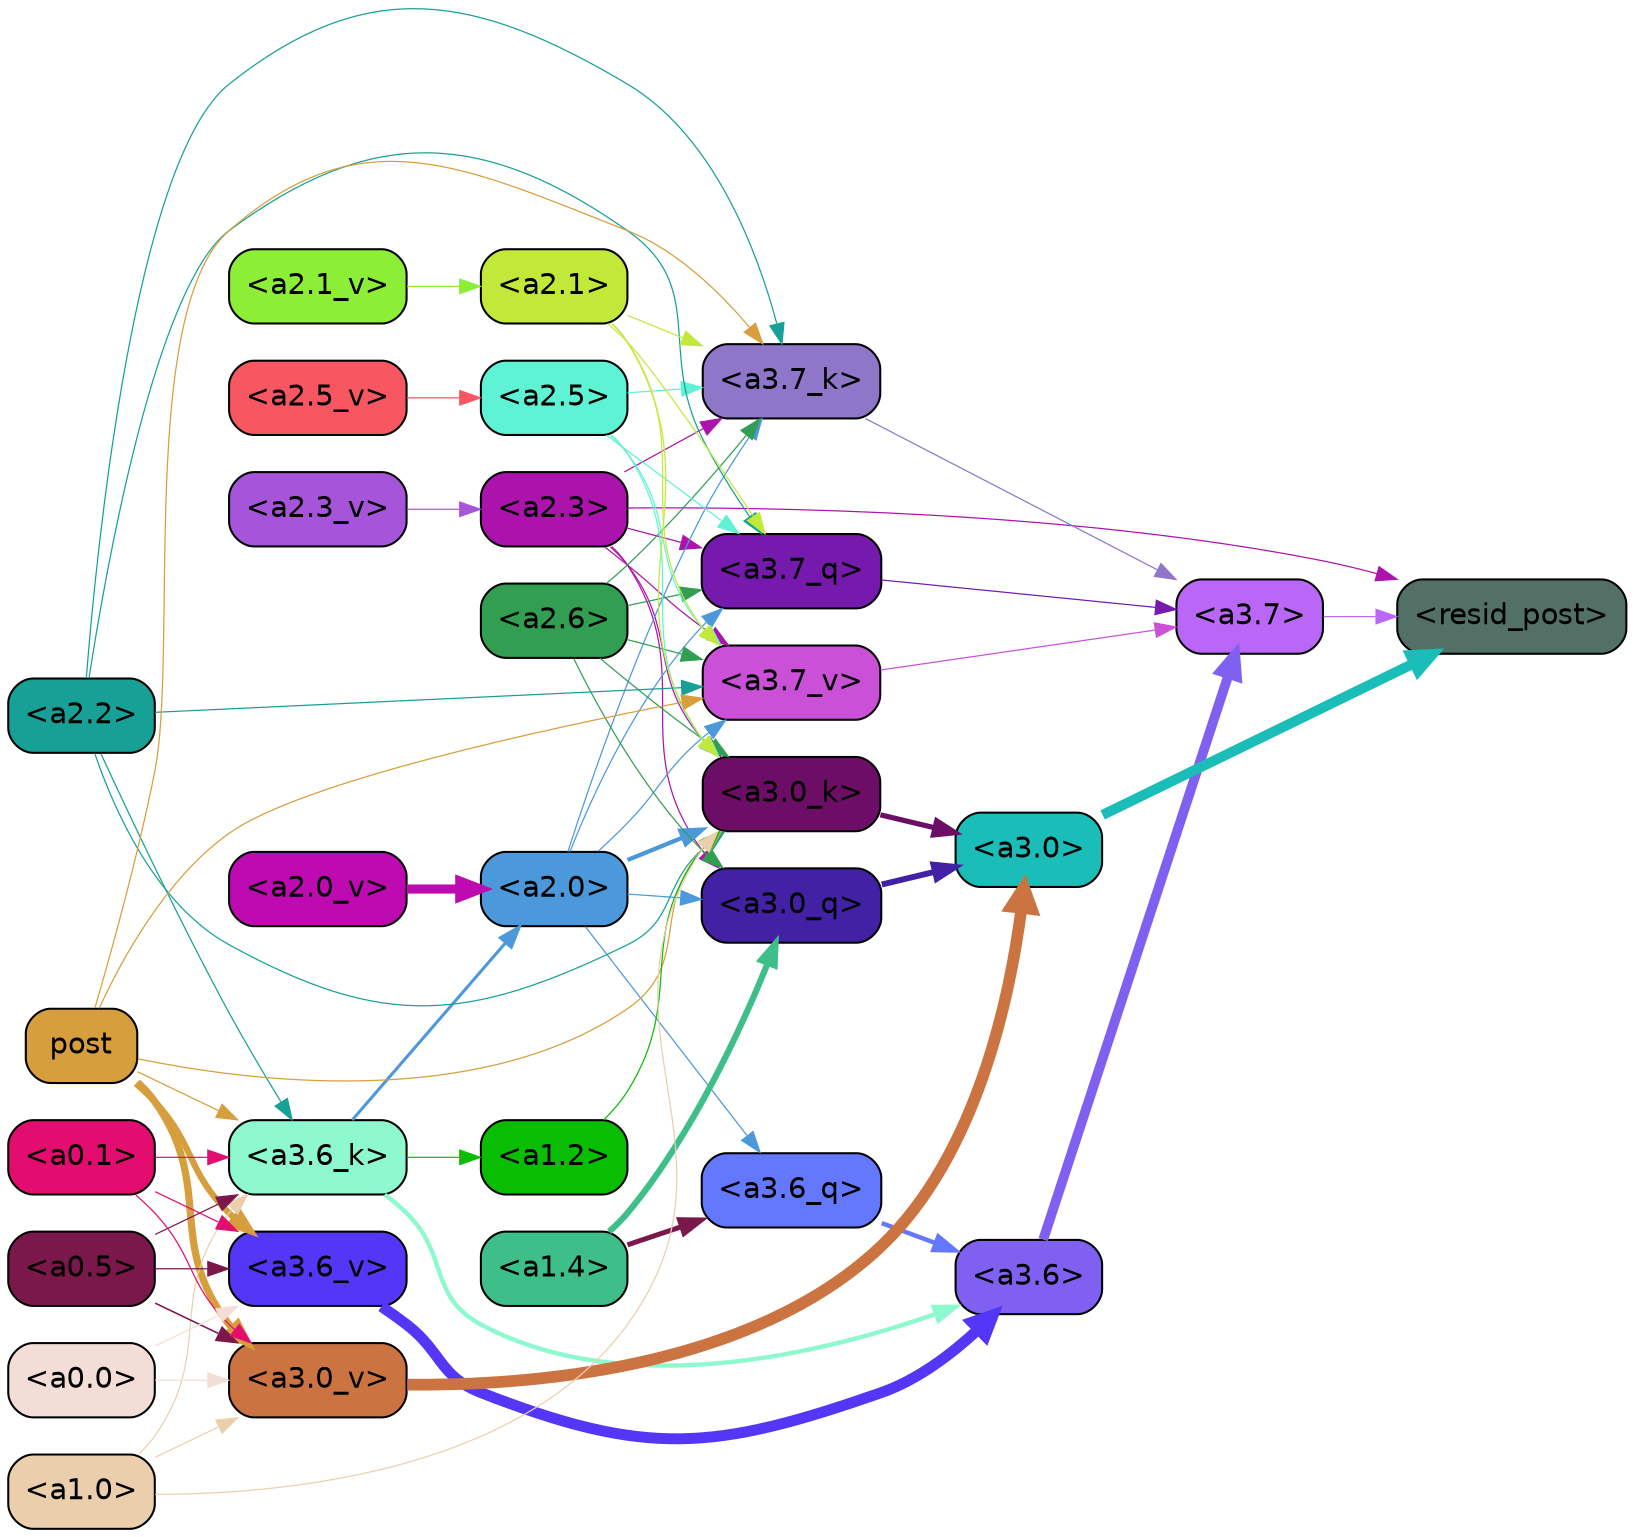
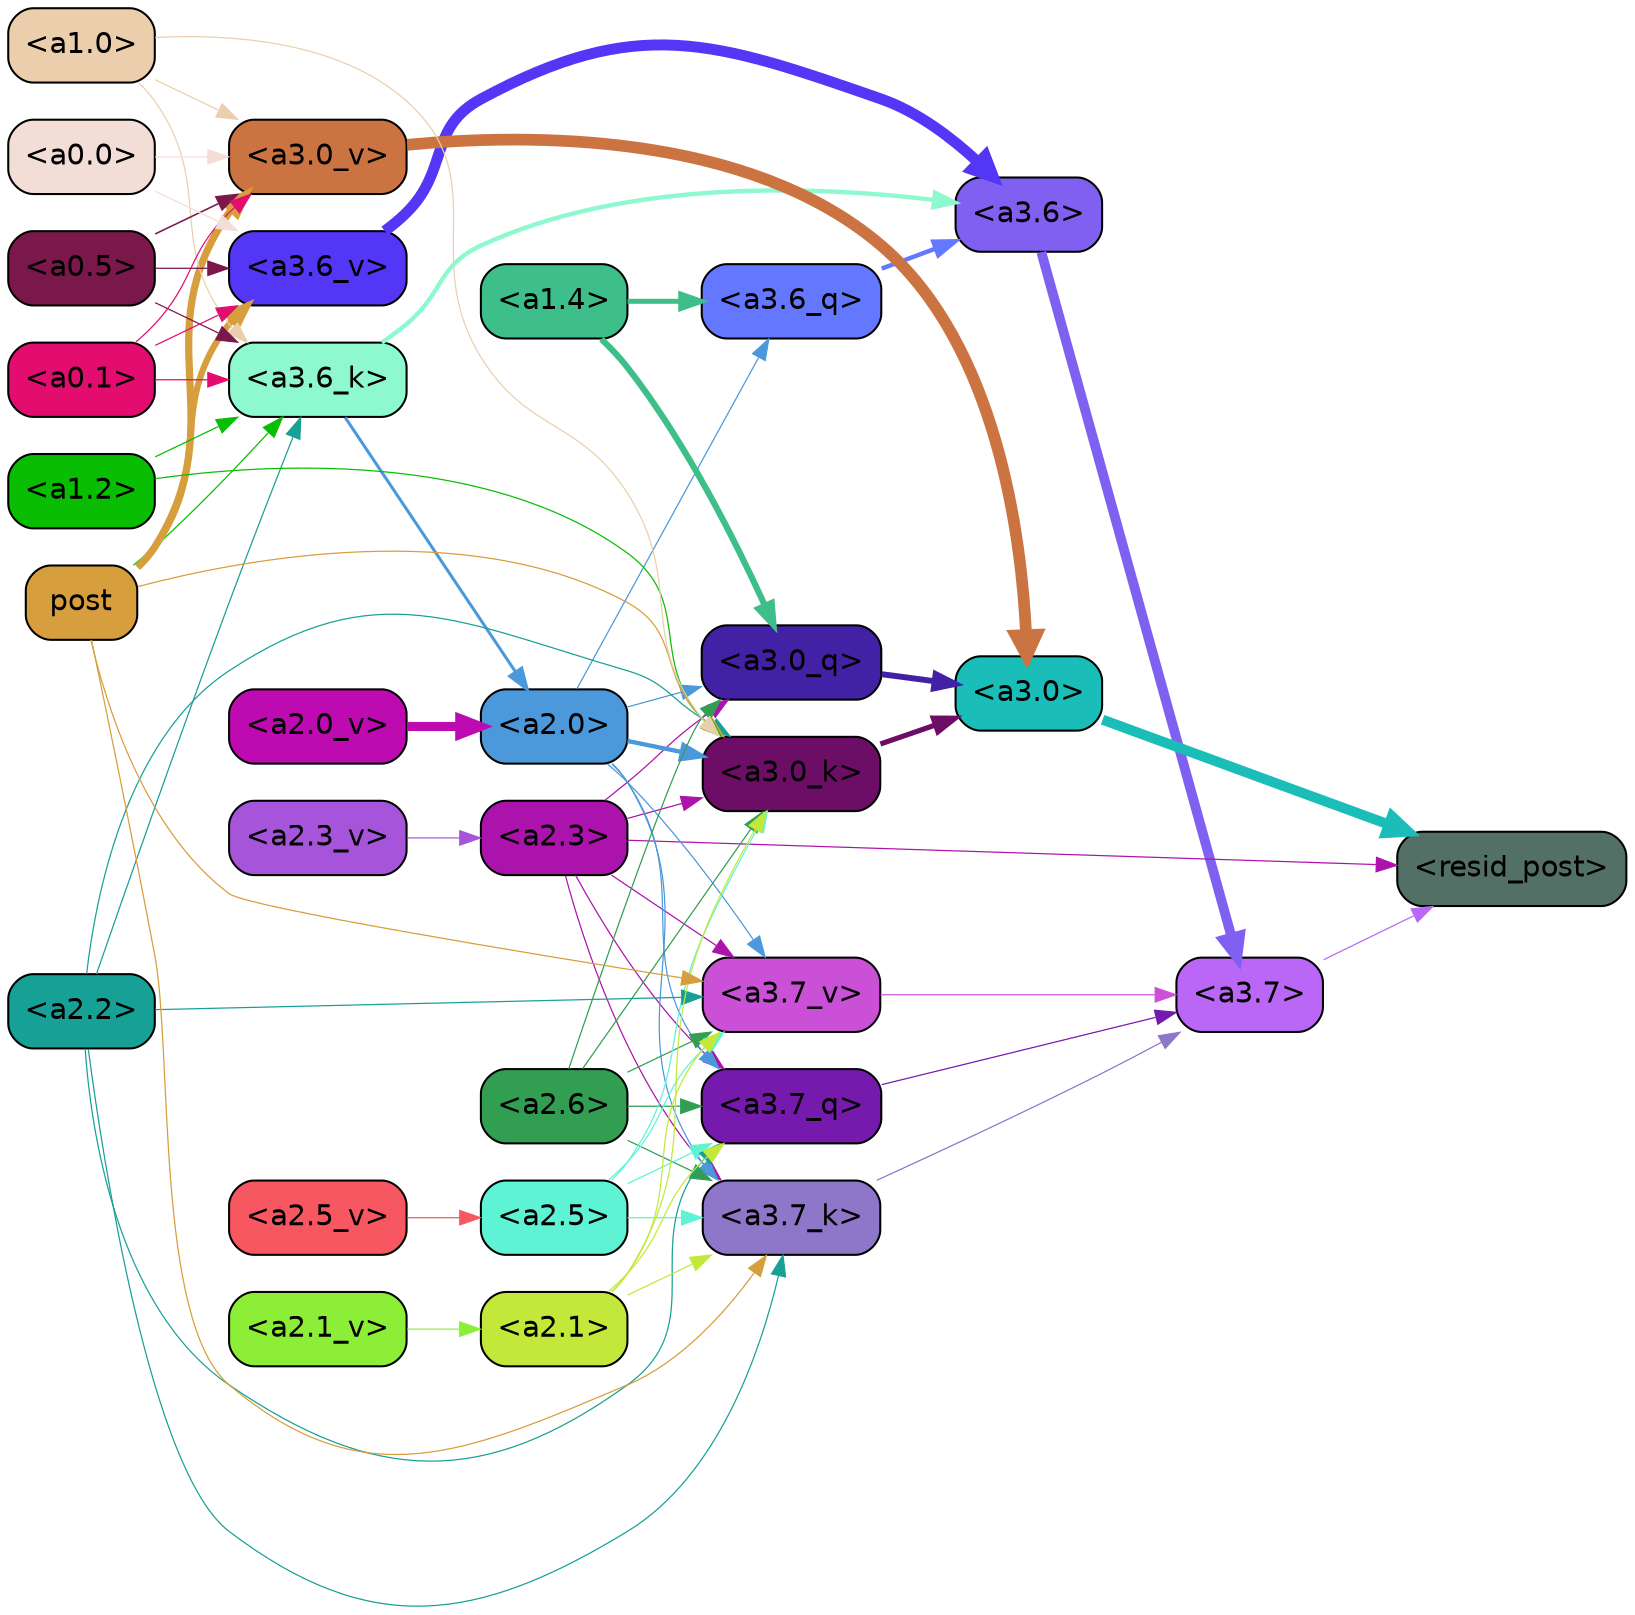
  strict digraph {
    rankdir=LR
    splines=true
    node [color=black fontname=Helvetica shape=box style="filled, rounded"]
    edge [color="#4b98db" penwidth=0.6]
    "<a3.7>" [fillcolor="#ba67f7"]
    "<resid_post>" [fillcolor="#537067"]
    "<a3.6>" [fillcolor="#8060f0"]
    "<a3.0>" [fillcolor="#1abdb7"]
    "<a2.3>" [fillcolor="#ac13ac"]
    "<a3.7_q>" [fillcolor="#751aac"]
    "<a3.0_q>" [fillcolor="#4321a5"]
    "<a3.7_k>" [fillcolor="#8e76c9"]
    "<a3.0_k>" [fillcolor="#6c0e66"]
    "<a3.7_v>" [fillcolor="#ca50d7"]
    "<a3.6_q>" [fillcolor="#6478ff"]
    "<a3.6_k>" [fillcolor="#8ef9ce"]
    "<a2.0>" [fillcolor="#4b98db"]
    "<a3.6_v>" [fillcolor="#5436f6"]
    "<a3.0_v>" [fillcolor="#cb7441"]
    "<a2.6>" [fillcolor="#329e52"]
    "<a2.5>" [fillcolor="#5ef3d5"]
    "<a2.2>" [fillcolor="#17a096"]
    "<a2.1>" [fillcolor="#c2e93a"]
    "<a1.4>" [fillcolor="#3ebf89"]
    n21 [fillcolor="#d69e3d" label=post]
    "<a1.2>" [fillcolor="#09bd02"]
    "<a1.0>" [fillcolor="#ebcfac"]
    "<a0.5>" [fillcolor="#7b184b"]
    "<a0.1>" [fillcolor="#e30d6f"]
    "<a0.0>" [fillcolor="#f3ded7"]
    "<a2.5_v>" [fillcolor="#f75760"]
    "<a2.3_v>" [fillcolor="#a654d9"]
    "<a2.1_v>" [fillcolor="#8cee36"]
    "<a2.0_v>" [fillcolor="#be0ab1"]
    "<a3.7>" -> "<resid_post>" [color="#ba67f7"]
    "<a3.6>" -> "<a3.7>" [color="#8060f0" penwidth=4.7534414529800415]
    "<a3.0>" -> "<resid_post>" [color="#1abdb7" penwidth=4.898576855659485]
    "<a2.3>" -> "<resid_post>" [color="#ac13ac"]
    "<a2.3>" -> "<a3.7_q>" [color="#ac13ac"]
    "<a2.3>" -> "<a3.0_q>" [color="#ac13ac"]
    "<a2.3>" -> "<a3.7_k>" [color="#ac13ac"]
    "<a2.3>" -> "<a3.0_k>" [color="#ac13ac"]
    "<a2.3>" -> "<a3.7_v>" [color="#ac13ac"]
    "<a3.7_q>" -> "<a3.7>" [color="#751aac"]
    "<a3.0_q>" -> "<a3.0>" [color="#4321a5" penwidth=2.870753765106201]
    "<a3.7_k>" -> "<a3.7>" [color="#8e76c9"]
    "<a3.0_k>" -> "<a3.0>" [color="#6c0e66" penwidth=2.520303964614868]
    "<a3.7_v>" -> "<a3.7>" [color="#ca50d7"]
    "<a3.6_q>" -> "<a3.6>" [color="#6478ff" penwidth=2.160832464694977]
    "<a3.6_k>" -> "<a3.6>" [color="#8ef9ce" penwidth=2.13908451795578]
    "<a3.6_k>" -> "<a2.0>" [penwidth=1.4807794839143753]
    "<a2.0>" -> "<a3.7_q>"
    "<a2.0>" -> "<a3.0_q>"
    "<a2.0>" -> "<a3.7_k>"
    "<a2.0>" -> "<a3.0_k>" [penwidth=2.095262974500656]
    "<a2.0>" -> "<a3.7_v>"
    "<a2.0>" -> "<a3.6_q>"
    "<a3.6_v>" -> "<a3.6>" [color="#5436f6" penwidth=5.297133803367615]
    "<a3.0_v>" -> "<a3.0>" [color="#cb7441" penwidth=5.680712580680847]
    "<a2.6>" -> "<a3.7_q>" [color="#329e52"]
    "<a2.6>" -> "<a3.0_q>" [color="#329e52"]
    "<a2.6>" -> "<a3.7_k>" [color="#329e52"]
    "<a2.6>" -> "<a3.0_k>" [color="#329e52"]
    "<a2.6>" -> "<a3.7_v>" [color="#329e52"]
    "<a2.5>" -> "<a3.7_q>" [color="#5ef3d5"]
    "<a2.5>" -> "<a3.7_k>" [color="#5ef3d5"]
    "<a2.5>" -> "<a3.0_k>" [color="#5ef3d5"]
    "<a2.5>" -> "<a3.7_v>" [color="#5ef3d5"]
    "<a2.2>" -> "<a3.7_q>" [color="#17a096"]
    "<a2.2>" -> "<a3.7_k>" [color="#17a096"]
    "<a2.2>" -> "<a3.0_k>" [color="#17a096"]
    "<a2.2>" -> "<a3.7_v>" [color="#17a096"]
    "<a2.2>" -> "<a3.6_k>" [color="#17a096"]
    "<a2.1>" -> "<a3.7_q>" [color="#c2e93a"]
    "<a2.1>" -> "<a3.7_k>" [color="#c2e93a"]
    "<a2.1>" -> "<a3.0_k>" [color="#c2e93a"]
    "<a2.1>" -> "<a3.7_v>" [color="#c2e93a"]
    "<a1.4>" -> "<a3.0_q>" [color="#3ebf89" penwidth=3.0341034531593323]
-   "<a1.4>" -> "<a3.6_q>" [color="#7b184b" penwidth=2.425799250602722]
+   "<a1.4>" -> "<a3.6_q>" [color="#3ebf89" penwidth=2.425799250602722]
    n21 -> "<a3.7_k>" [color="#d69e3d"]
    n21 -> "<a3.0_k>" [color="#d69e3d"]
    n21 -> "<a3.7_v>" [color="#d69e3d"]
-   n21 -> "<a3.6_k>" [color="#d69e3d"]
+   n21 -> "<a3.6_k>" [color="#09bd02"]
    n21 -> "<a3.6_v>" [color="#d69e3d" penwidth=3.067279100418091]
    n21 -> "<a3.0_v>" [color="#d69e3d" penwidth=3.5202720761299133]
    "<a1.2>" -> "<a3.0_k>" [color="#09bd02"]
-   "<a3.6_k>" -> "<a1.2>" [color="#09bd02"]
+   "<a1.2>" -> "<a3.6_k>" [color="#09bd02"]
    "<a1.0>" -> "<a3.0_k>" [color="#ebcfac"]
    "<a1.0>" -> "<a3.6_k>" [color="#ebcfac"]
    "<a1.0>" -> "<a3.0_v>" [color="#ebcfac"]
    "<a0.5>" -> "<a3.6_k>" [color="#7b184b"]
    "<a0.5>" -> "<a3.6_v>" [color="#7b184b"]
    "<a0.5>" -> "<a3.0_v>" [color="#7b184b" penwidth=0.764040544629097]
    "<a0.1>" -> "<a3.6_k>" [color="#e30d6f"]
    "<a0.1>" -> "<a3.6_v>" [color="#e30d6f"]
    "<a0.1>" -> "<a3.0_v>" [color="#e30d6f"]
    "<a0.0>" -> "<a3.6_v>" [color="#f3ded7"]
    "<a0.0>" -> "<a3.0_v>" [color="#f3ded7"]
    "<a2.5_v>" -> "<a2.5>" [color="#f75760"]
    "<a2.3_v>" -> "<a2.3>" [color="#a654d9"]
    "<a2.1_v>" -> "<a2.1>" [color="#8cee36"]
    "<a2.0_v>" -> "<a2.0>" [color="#be0ab1" penwidth=4.422677040100098]
  }
